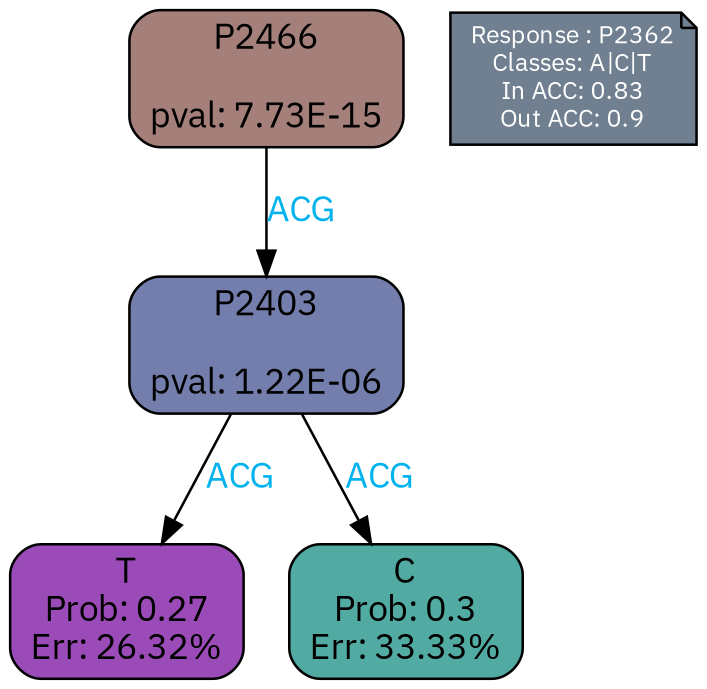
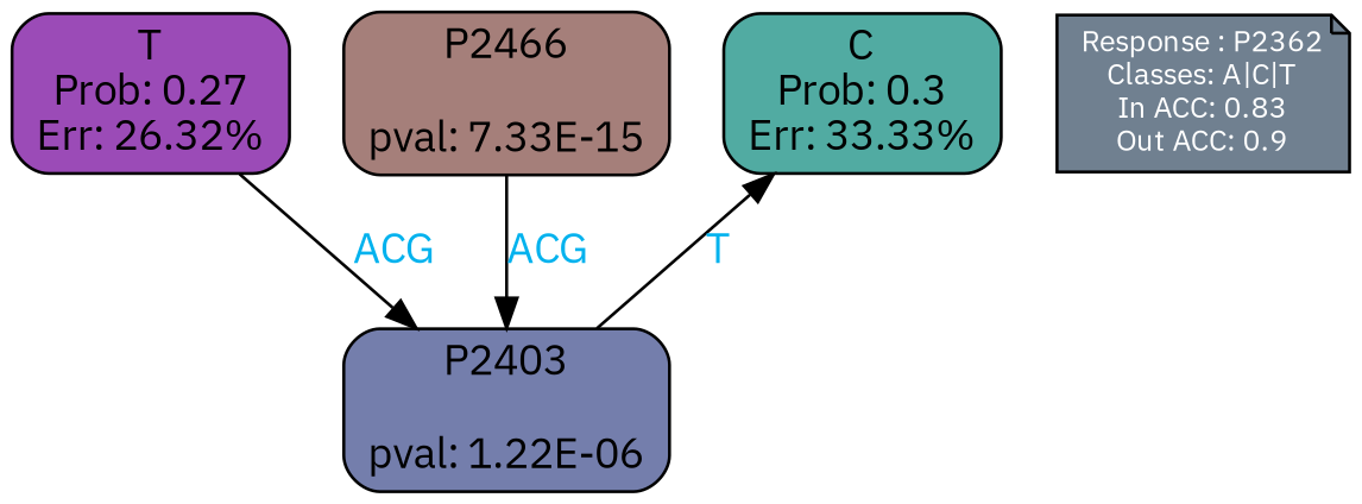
  digraph {
    fontname="IBM Plex Sans"
    ranksep=equally
    splines=polylines
    node [color=black fontname="IBM Plex Sans" shape=box style="filled, rounded"]
    edge [fontcolor=deepskyblue2 fontname="IBM Plex Sans"]
    n1 [fillcolor="#9b4bb7" label="T\nProb: 0.27\nErr: 26.32%"]
    n2 [fillcolor="#51aba2" label="C\nProb: 0.3\nErr: 33.33%"]
    n3 [align=left fillcolor=slategray fontcolor=white fontsize=10 label="Response : P2362\nClasses: A|C|T\nIn ACC: 0.83\nOut ACC: 0.9\n" shape=note style=filled]
-   n4 [fillcolor="#a57f7a" label="P2466\n\npval: 7.73E-15"]
+   n4 [fillcolor="#a57f7a" label="P2466\n\npval: 7.33E-15"]
    n5 [fillcolor="#747eac" label="P2403\n\npval: 1.22E-06"]
    subgraph sub_1 {
      rank=same
      n1
      n2
    }
    subgraph sub_2 {
      rank=same
      n3
      n4
    }
    n4 -> n5 [label=ACG]
-   n5 -> n1 [label=ACG]
-   n5 -> n2 [label=ACG]
+   n1 -> n5 [label=ACG]
+   n5 -> n2 [label=T]
  }
